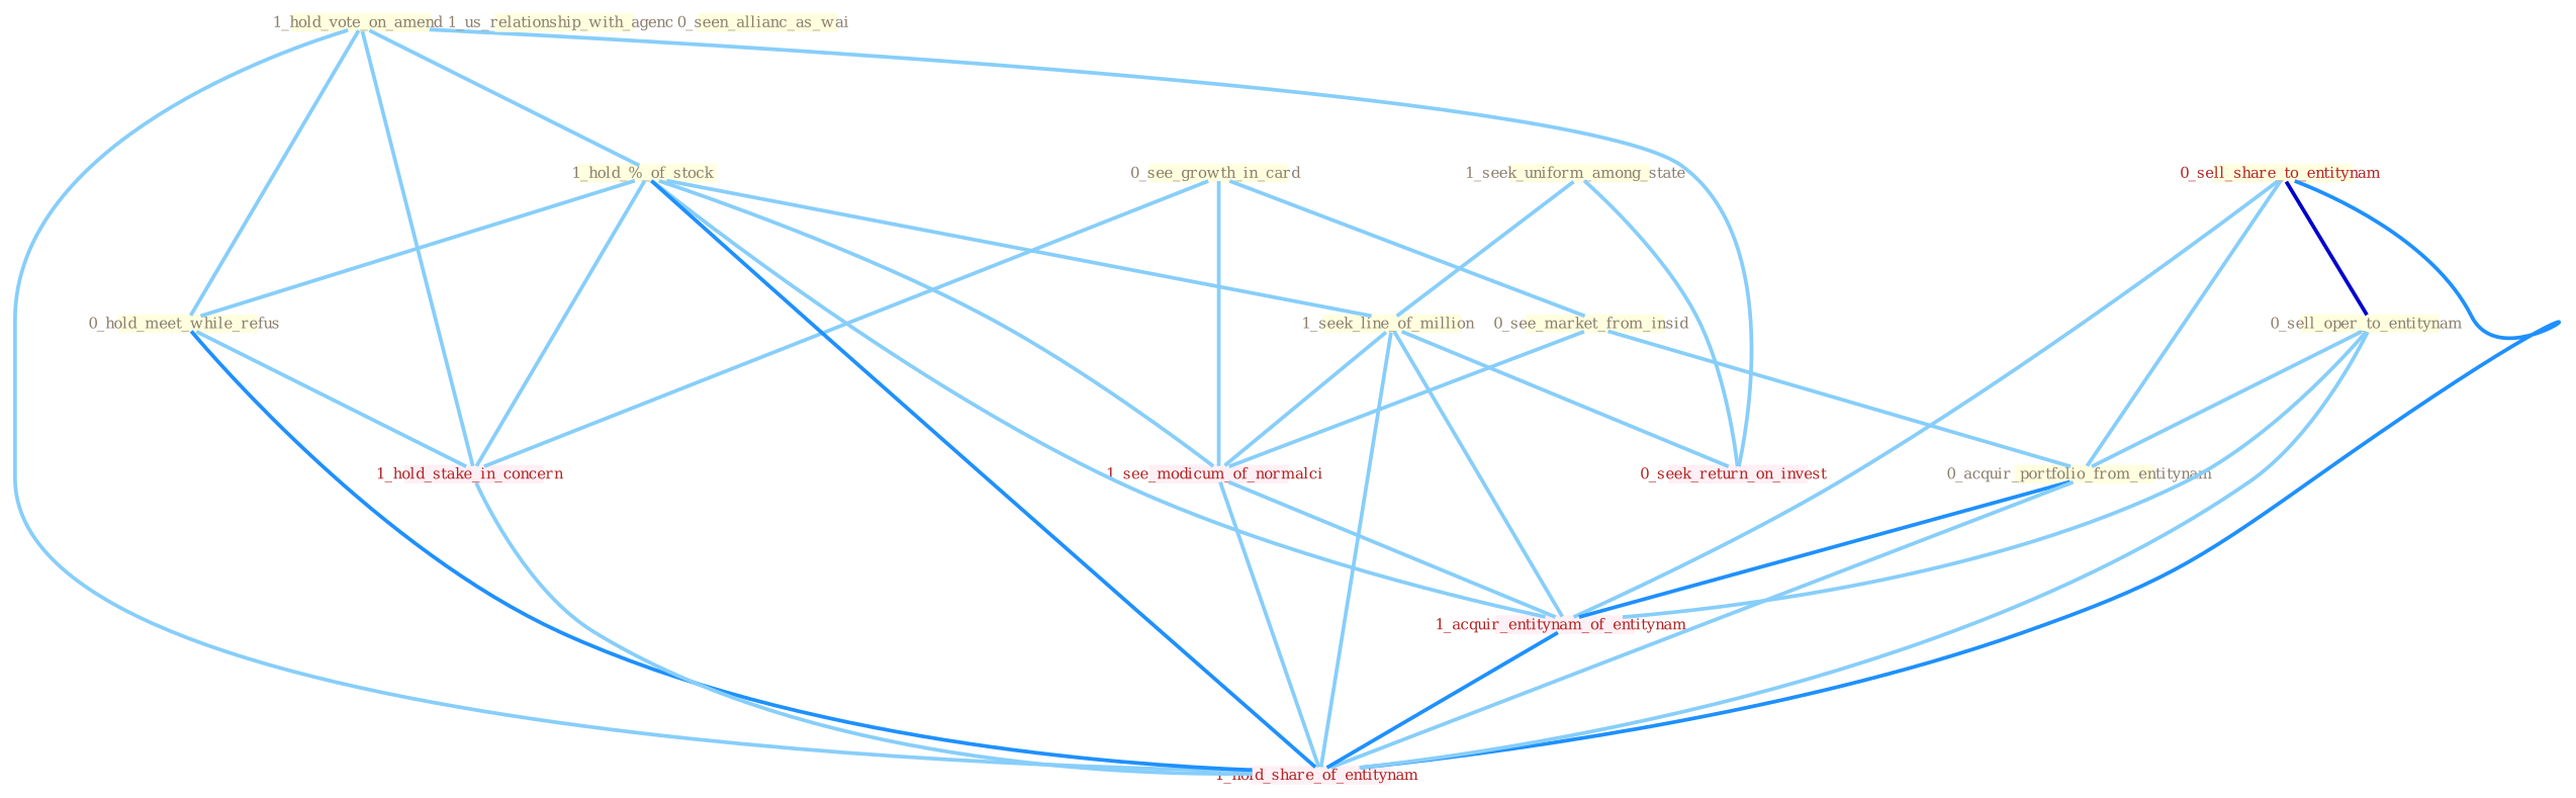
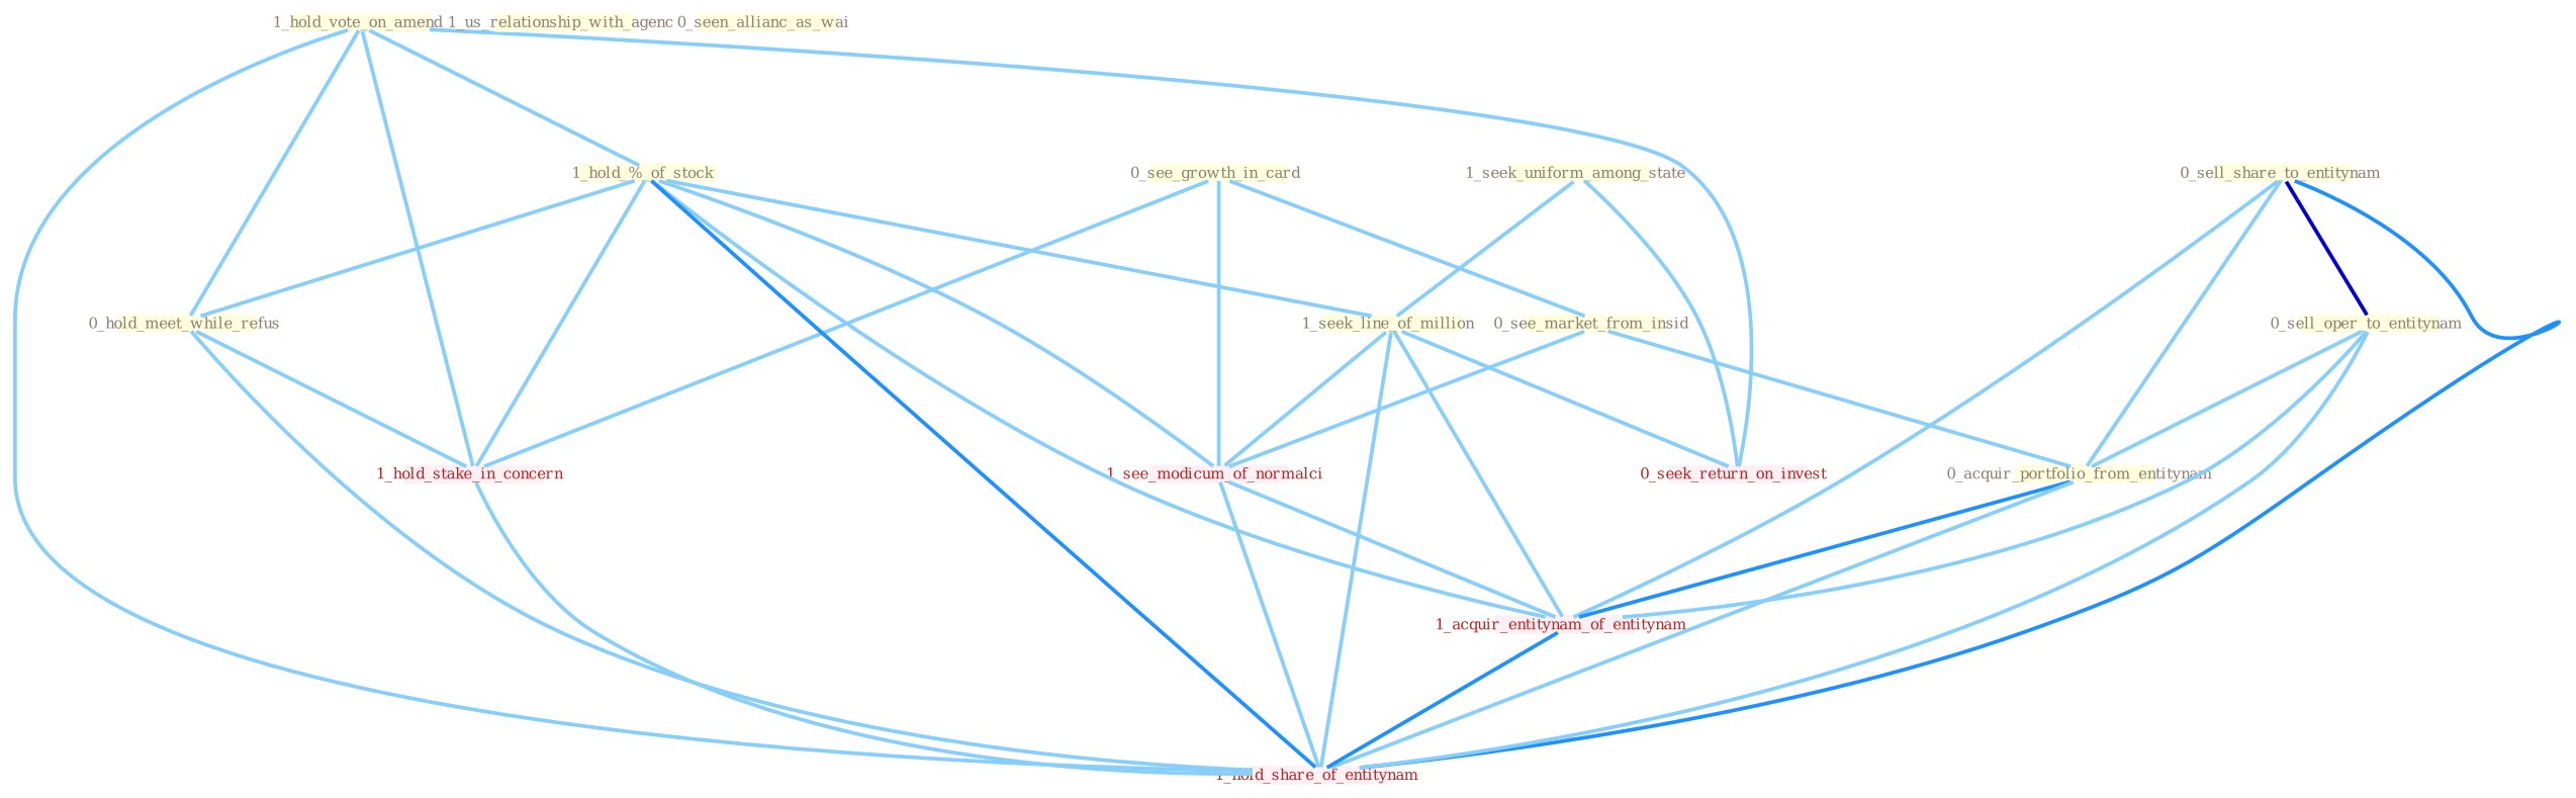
  graph {
    node [color="#ffffe0" fixedsize=true fontcolor="#8b7d6b" fontsize=4 shape=polygon style=filled]
    edge [color="#87cefa" w=1]
    "1_hold_vote_on_amend " [height=.06 width=.5]
    "1_seek_uniform_among_state " [height=.06 width=.5]
    "0_see_growth_in_card " [height=.06 width=.5]
    "1_us_relationship_with_agenc " [height=.06 width=.5]
    "0_see_market_from_insid " [height=.06 width=.5]
-   "0_sell_share_to_entitynam " [fontcolor="#b22222" height=.06 width=.5]
+   "0_sell_share_to_entitynam " [height=.06 width=.5]
    "0_sell_oper_to_entitynam " [height=.06 width=.5]
    "0_acquir_portfolio_from_entitynam " [height=.06 width=.5]
    "1_hold_%_of_stock " [height=.06 width=.5]
    "0_seen_allianc_as_wai " [height=.06 width=.5]
    "1_seek_line_of_million " [height=.06 width=.5]
    "0_hold_meet_while_refus " [height=.06 width=.5]
    "1_hold_stake_in_concern " [color="#fff0f5" fontcolor="#b22222" height=.06 width=.5]
    "0_seek_return_on_invest " [color="#fff0f5" fontcolor="#b22222" height=.06 width=.5]
    "1_see_modicum_of_normalci " [color="#fff0f5" fontcolor="#b22222" height=.06 width=.5]
    "1_acquir_entitynam_of_entitynam " [color="#fff0f5" fontcolor="#b22222" height=.06 width=.5]
    "1_hold_share_of_entitynam " [color="#fff0f5" fontcolor="#b22222" height=.06 width=.5]
    subgraph sub_1 {
      "1_hold_vote_on_amend "
      "1_seek_uniform_among_state "
      "0_see_growth_in_card "
      "1_us_relationship_with_agenc "
      "0_see_market_from_insid "
      "0_sell_share_to_entitynam "
      "0_sell_oper_to_entitynam "
      "0_acquir_portfolio_from_entitynam "
      "1_hold_%_of_stock "
      "0_seen_allianc_as_wai "
      "1_seek_line_of_million "
      "0_hold_meet_while_refus "
    }
    subgraph sub_2 {
      "1_hold_stake_in_concern "
      "0_seek_return_on_invest "
      "1_see_modicum_of_normalci "
      "1_acquir_entitynam_of_entitynam "
      "1_hold_share_of_entitynam "
    }
    "1_hold_vote_on_amend " -- "1_hold_%_of_stock "
    "1_hold_vote_on_amend " -- "0_hold_meet_while_refus "
    "1_hold_vote_on_amend " -- "1_hold_stake_in_concern "
    "1_hold_vote_on_amend " -- "0_seek_return_on_invest "
    "1_hold_vote_on_amend " -- "1_hold_share_of_entitynam "
    "1_seek_uniform_among_state " -- "1_seek_line_of_million "
    "1_seek_uniform_among_state " -- "0_seek_return_on_invest "
    "0_see_growth_in_card " -- "0_see_market_from_insid "
    "0_see_growth_in_card " -- "1_hold_stake_in_concern "
    "0_see_growth_in_card " -- "1_see_modicum_of_normalci "
    "0_see_market_from_insid " -- "0_acquir_portfolio_from_entitynam "
    "0_see_market_from_insid " -- "1_see_modicum_of_normalci "
    "0_sell_share_to_entitynam " -- "0_sell_oper_to_entitynam " [color="#0000cd" w=3]
    "0_sell_share_to_entitynam " -- "0_acquir_portfolio_from_entitynam "
    "0_sell_share_to_entitynam " -- "1_acquir_entitynam_of_entitynam "
    "0_sell_share_to_entitynam " -- "1_hold_share_of_entitynam " [color="#1e90ff" w=2]
    "0_sell_oper_to_entitynam " -- "0_acquir_portfolio_from_entitynam "
    "0_sell_oper_to_entitynam " -- "1_acquir_entitynam_of_entitynam "
    "0_sell_oper_to_entitynam " -- "1_hold_share_of_entitynam "
    "0_acquir_portfolio_from_entitynam " -- "1_acquir_entitynam_of_entitynam " [color="#1e90ff" w=2]
    "0_acquir_portfolio_from_entitynam " -- "1_hold_share_of_entitynam "
    "1_hold_%_of_stock " -- "1_seek_line_of_million "
    "1_hold_%_of_stock " -- "0_hold_meet_while_refus "
    "1_hold_%_of_stock " -- "1_hold_stake_in_concern "
    "1_hold_%_of_stock " -- "1_see_modicum_of_normalci "
    "1_hold_%_of_stock " -- "1_acquir_entitynam_of_entitynam "
    "1_hold_%_of_stock " -- "1_hold_share_of_entitynam " [color="#1e90ff" w=2]
    "1_seek_line_of_million " -- "0_seek_return_on_invest "
    "1_seek_line_of_million " -- "1_see_modicum_of_normalci "
    "1_seek_line_of_million " -- "1_acquir_entitynam_of_entitynam "
    "1_seek_line_of_million " -- "1_hold_share_of_entitynam "
    "0_hold_meet_while_refus " -- "1_hold_stake_in_concern "
-   "0_hold_meet_while_refus " -- "1_hold_share_of_entitynam " [color="#1e90ff"]
+   "0_hold_meet_while_refus " -- "1_hold_share_of_entitynam "
    "1_hold_stake_in_concern " -- "1_hold_share_of_entitynam "
    "1_see_modicum_of_normalci " -- "1_acquir_entitynam_of_entitynam "
    "1_see_modicum_of_normalci " -- "1_hold_share_of_entitynam "
    "1_acquir_entitynam_of_entitynam " -- "1_hold_share_of_entitynam " [color="#1e90ff" w=2]
  }
